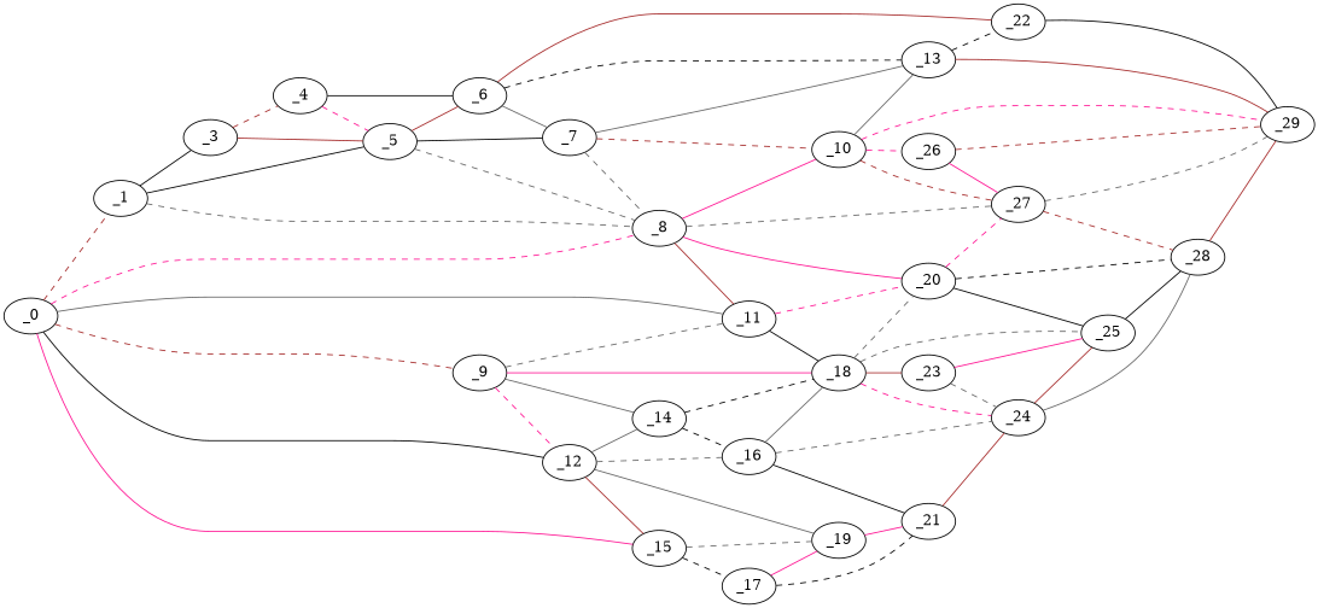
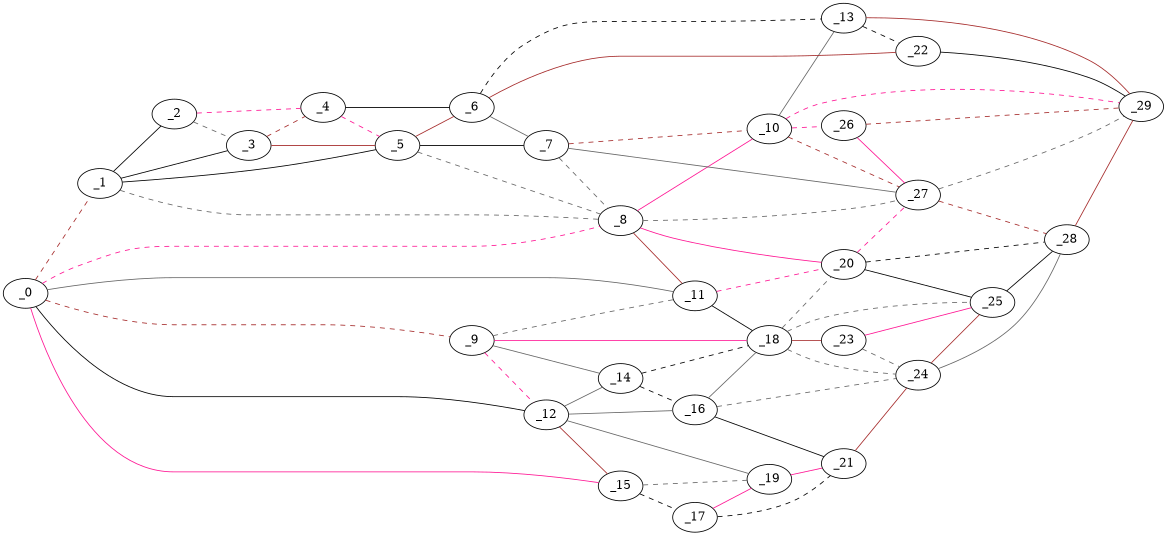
  graph {
    rankdir=LR
    node [x=96 y=19]
    edge [color=gray40 style=solid valence=2]
    _0 [x=34 y=65]
    _1 [x=35 y=23]
    _8 [x=67 y=29]
    _9 [x=70 y=84]
    _11 [x=72 y=74]
    _12 [x=74 y=105]
    _15 [x=81 y=116]
+   _2 [x=37 y=8]
    _3 [x=46 y=9]
    _5 [x=56]
    _10 [x=71 y=28]
    _20 [x=90 y=66]
    _27 [y=48]
    _14 [x=78 y=94]
    _18 [x=87 y=77]
    _16 [x=84 y=96]
    _19 [x=89 y=106]
    _17 [x=86 y=118]
    _4 [x=49 y=3]
    _6 [x=64 y=5]
    _7 [x=66 y=20]
    _13 [x=75]
    _29 [x=97 y=21]
    _26 [y=42]
    _25 [x=95 y=68]
    _28 [y=58]
    _24 [x=94 y=87]
    _23 [x=94 y=80]
    _21 [x=92 y=96]
    _22 [x=93 y=12]
    _0 -- _1 [color=brown style=dashed valence=1]
    _0 -- _8 [color=deeppink style=dashed]
    _0 -- _9 [color=brown style=dashed]
    _0 -- _11 [valence=1]
    _0 -- _12 [color=black]
    _0 -- _15 [color=deeppink valence=1]
    _1 -- _8 [style=dashed valence=1]
+   _1 -- _2 [color=black valence=1]
    _1 -- _3 [color=black valence=1]
    _1 -- _5 [color=black]
    _8 -- _11 [color=brown]
    _8 -- _10 [color=deeppink]
    _8 -- _20 [color=deeppink valence=1]
    _8 -- _27 [style=dashed]
    _9 -- _11 [style=dashed]
    _9 -- _12 [color=deeppink style=dashed]
    _9 -- _14
    _9 -- _18 [color=deeppink valence=1]
    _11 -- _20 [color=deeppink style=dashed]
    _11 -- _18 [color=black]
    _12 -- _15 [color=brown]
    _12 -- _14
-   _12 -- _16 [style=dashed]
+   _12 -- _16
    _12 -- _19
    _15 -- _19 [style=dashed valence=1]
    _15 -- _17 [color=black style=dashed valence=1]
+   _2 -- _3 [style=dashed]
+   _2 -- _4 [color=deeppink style=dashed valence=1]
    _3 -- _5 [color=brown valence=1]
    _3 -- _4 [color=brown style=dashed]
    _5 -- _8 [style=dashed]
    _5 -- _6 [color=brown]
    _5 -- _7 [color=black valence=1]
    _10 -- _27 [color=brown style=dashed valence=1]
    _10 -- _13
    _10 -- _29 [color=deeppink style=dashed]
    _10 -- _26 [color=deeppink style=dashed valence=1]
    _20 -- _27 [color=deeppink style=dashed]
    _20 -- _25 [color=black]
    _20 -- _28 [color=black style=dashed]
    _27 -- _29 [style=dashed valence=1]
    _27 -- _28 [color=brown style=dashed]
    _14 -- _18 [color=black style=dashed valence=1]
    _14 -- _16 [color=black style=dashed valence=1]
    _18 -- _20 [style=dashed valence=1]
    _18 -- _25 [style=dashed]
-   _18 -- _24 [color=deeppink style=dashed]
+   _18 -- _24 [style=dashed]
    _18 -- _23 [color=brown valence=1]
    _16 -- _18
    _16 -- _24 [style=dashed valence=1]
    _16 -- _21 [color=black]
    _19 -- _21 [color=deeppink]
    _17 -- _19 [color=deeppink]
    _17 -- _21 [color=black style=dashed valence=1]
    _4 -- _5 [color=deeppink style=dashed]
    _4 -- _6 [color=black valence=1]
    _6 -- _7
    _6 -- _13 [color=black style=dashed]
    _6 -- _22 [color=brown valence=1]
    _7 -- _8 [style=dashed]
    _7 -- _10 [color=brown style=dashed]
-   _7 -- _13
+   _7 -- _27
    _13 -- _29 [color=brown]
    _13 -- _22 [color=black style=dashed valence=1]
    _26 -- _27 [color=deeppink]
    _26 -- _29 [color=brown style=dashed]
    _25 -- _28 [color=black]
    _28 -- _29 [color=brown valence=1]
    _24 -- _25 [color=brown valence=1]
    _24 -- _28 [valence=1]
    _23 -- _25 [color=deeppink]
    _23 -- _24 [style=dashed]
    _21 -- _24 [color=brown valence=1]
    _22 -- _29 [color=black valence=1]
  }
